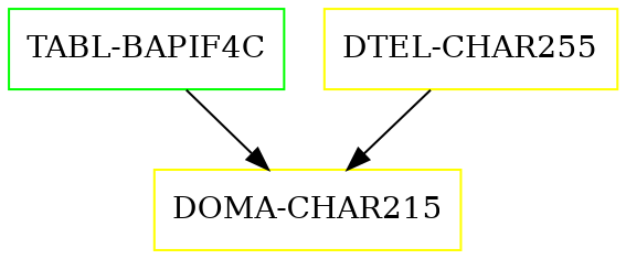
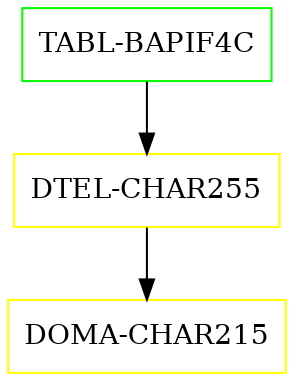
  digraph {
    node [color=yellow shape=box]
    "TABL-BAPIF4C" [color=green]
    "DTEL-CHAR255"
    n3 [label="DOMA-CHAR215"]
-   "TABL-BAPIF4C" -> n3
+   "TABL-BAPIF4C" -> "DTEL-CHAR255"
    "DTEL-CHAR255" -> n3
  }
